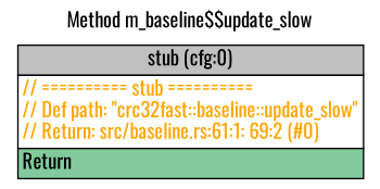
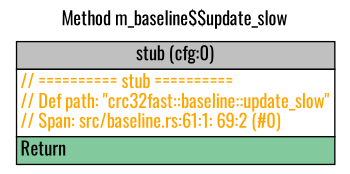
  digraph {
    fontname=Oswald
    label="Method m_baseline$$update_slow"
    labelloc=t
    rankdir=LR
-   n1 [fontname=Oswald label=<<table border="0" cellborder="1" cellspacing="0"><tr><td bgcolor="gray" align="center">stub (cfg:0)</td></tr><tr><td align="left" balign="left"><font color="orange">// ========== stub ==========</font><br/><font color="orange">// Def path: "crc32fast::baseline::update_slow"</font><br/><font color="orange">// Return: src/baseline.rs:61:1: 69:2 (#0)</font></td></tr><tr><td align="left" bgcolor="#82CA9D">Return<br/></td></tr></table>> shape=none]
+   n1 [fontname=Oswald label=<<table border="0" cellborder="1" cellspacing="0"><tr><td bgcolor="gray" align="center">stub (cfg:0)</td></tr><tr><td align="left" balign="left"><font color="orange">// ========== stub ==========</font><br/><font color="orange">// Def path: "crc32fast::baseline::update_slow"</font><br/><font color="orange">// Span: src/baseline.rs:61:1: 69:2 (#0)</font></td></tr><tr><td align="left" bgcolor="#82CA9D">Return<br/></td></tr></table>> shape=none]
  }
